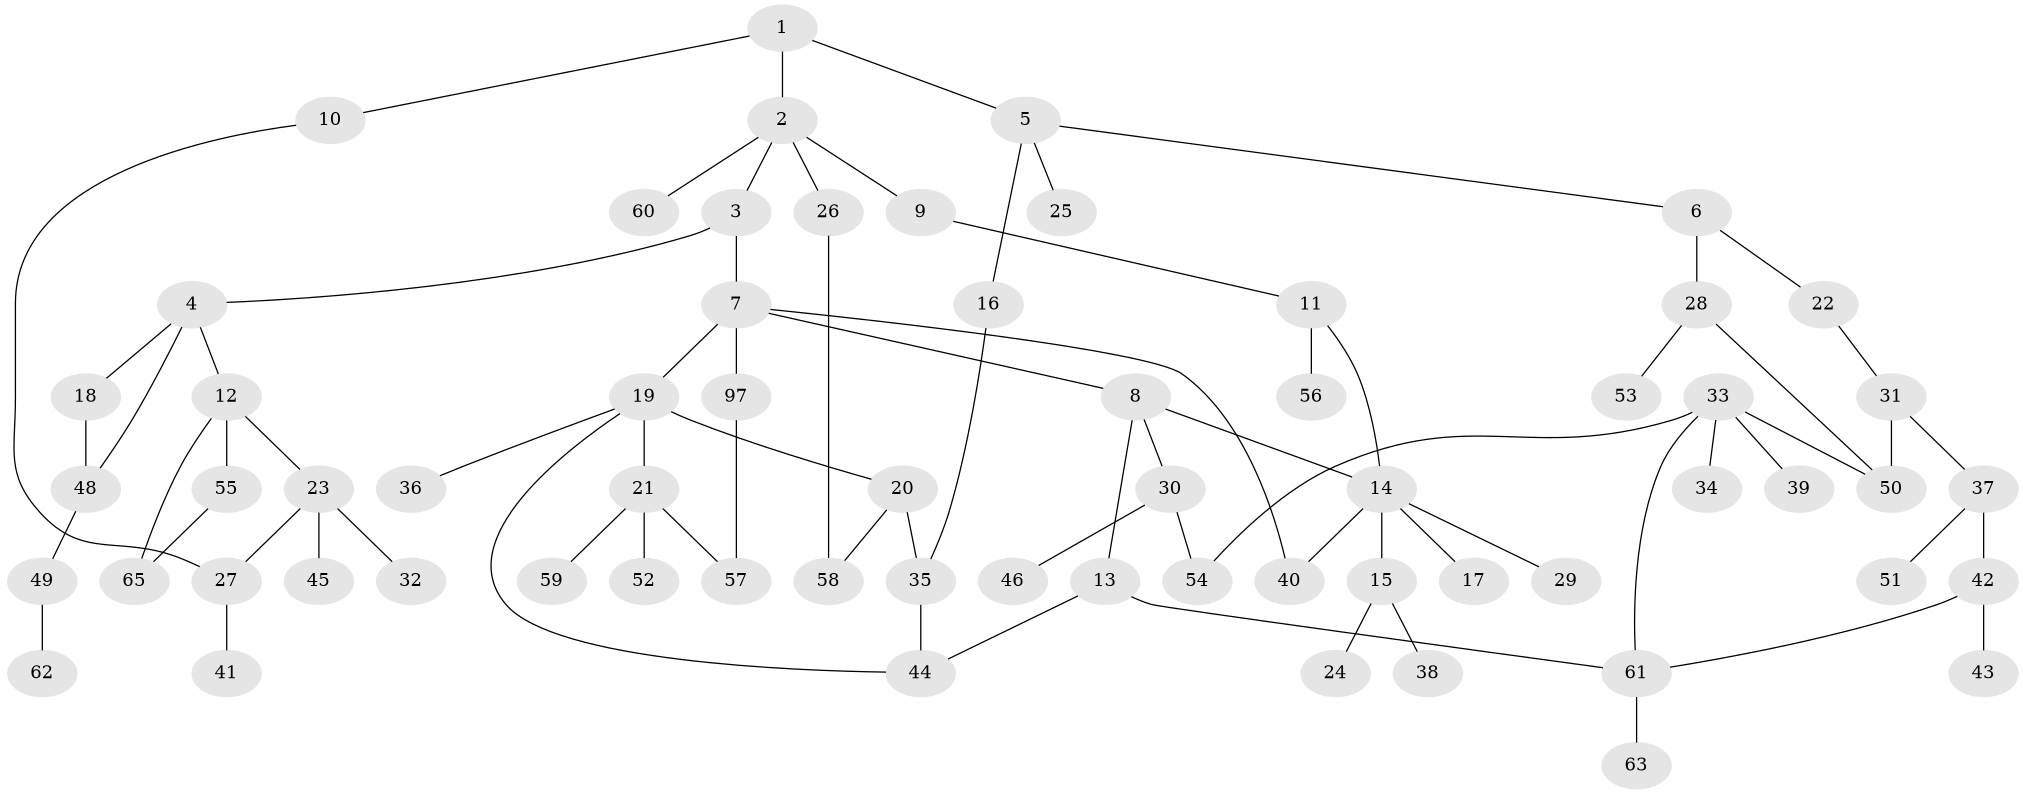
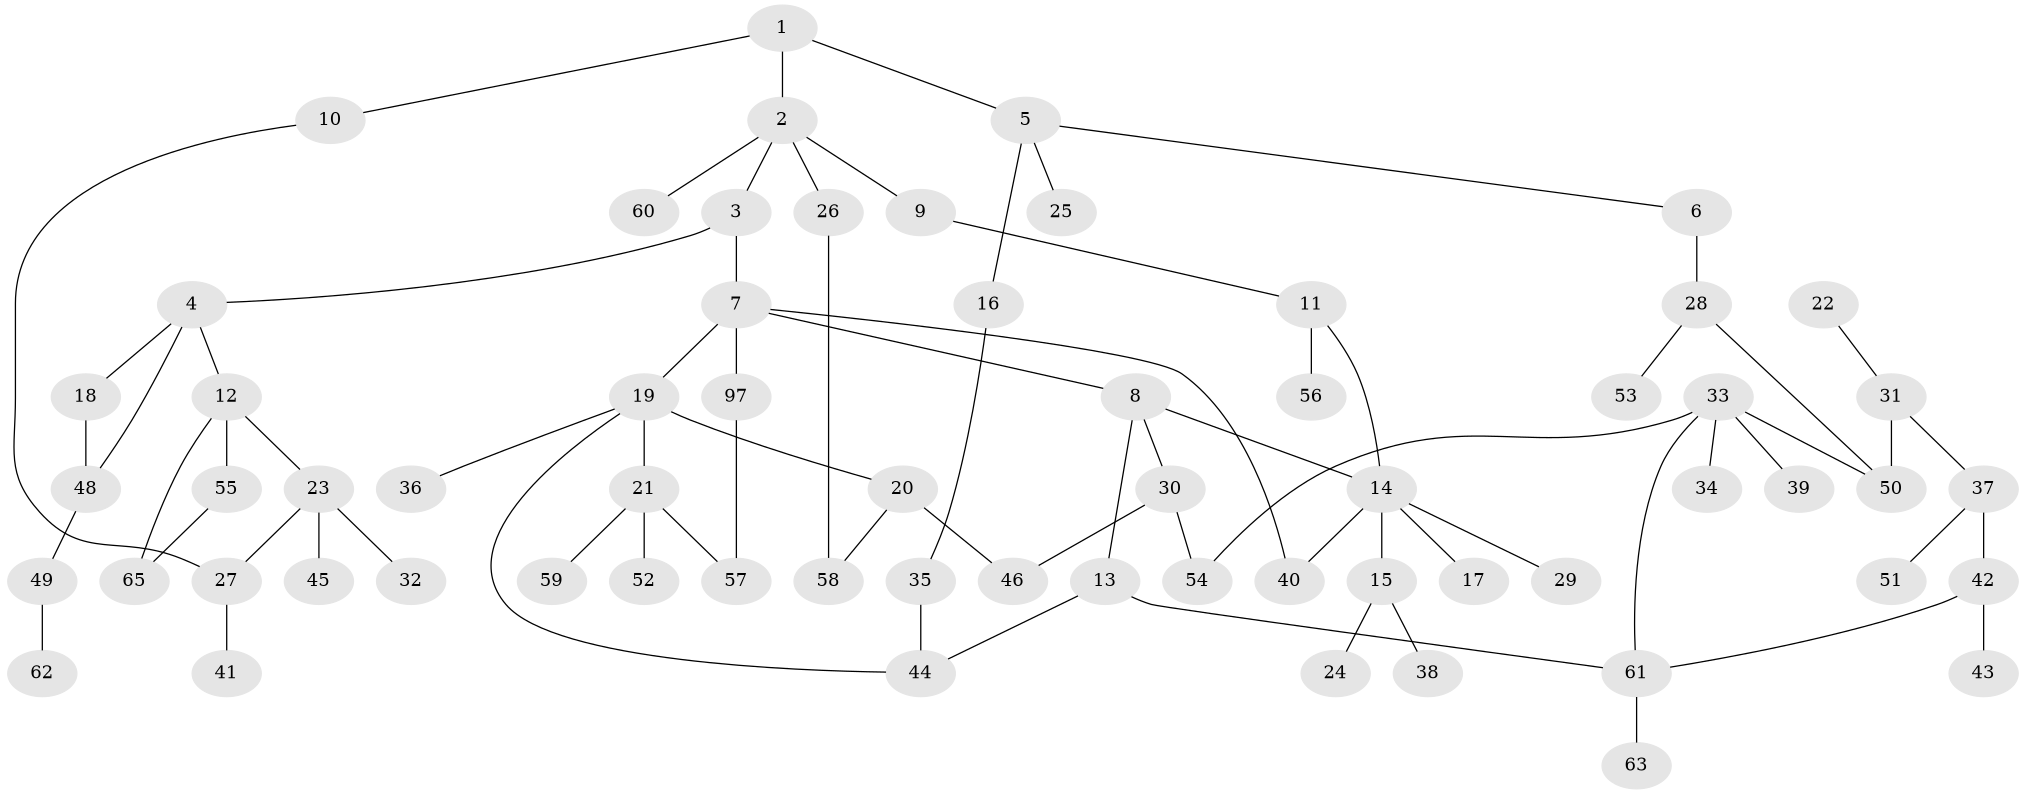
  graph {
    node [color=gray90 style=filled]
    1
    2
    5
    10
    3
    9
    26
    60
    6
    16
    25
    27
    4
    7
    11
    58
    12
    18
    48
    8
    19
    40
    n23 [label=97]
    23
    55
    65
    49
    22
    28
    35
    33
    61
    50
    54
    34
    39
    31
    53
    13
    14
    30
    44
    20
    21
    36
    57
    15
    17
    29
    46
    56
    41
    32
    45
    63
    24
    38
    52
    59
    37
    42
    51
    43
    62
    1 -- 2
    1 -- 5
    1 -- 10
    2 -- 3
    2 -- 9
    2 -- 26
    2 -- 60
    5 -- 6
    5 -- 16
    5 -- 25
    10 -- 27
    3 -- 4
    3 -- 7
    9 -- 11
    26 -- 58
-   6 -- 22
    6 -- 28
    16 -- 35
    27 -- 41
    4 -- 12
    4 -- 18
    4 -- 48
    7 -- 8
    7 -- 19
    7 -- 40
    7 -- n23
    11 -- 14
    11 -- 56
    12 -- 23
    12 -- 55
    12 -- 65
    18 -- 48
    48 -- 49
    8 -- 13
    8 -- 14
    8 -- 30
    19 -- 44
    19 -- 20
    19 -- 21
    19 -- 36
    n23 -- 57
    23 -- 27
    23 -- 32
    23 -- 45
    55 -- 65
    49 -- 62
    22 -- 31
    28 -- 50
    28 -- 53
    35 -- 44
    33 -- 61
    33 -- 50
    33 -- 54
    33 -- 34
    33 -- 39
    61 -- 63
    31 -- 50
    31 -- 37
    13 -- 61
    13 -- 44
    14 -- 40
    14 -- 15
    14 -- 17
    14 -- 29
    30 -- 54
    30 -- 46
    20 -- 58
-   20 -- 35
+   20 -- 46
    21 -- 57
    21 -- 52
    21 -- 59
    15 -- 24
    15 -- 38
    37 -- 42
    37 -- 51
    42 -- 61
    42 -- 43
  }
